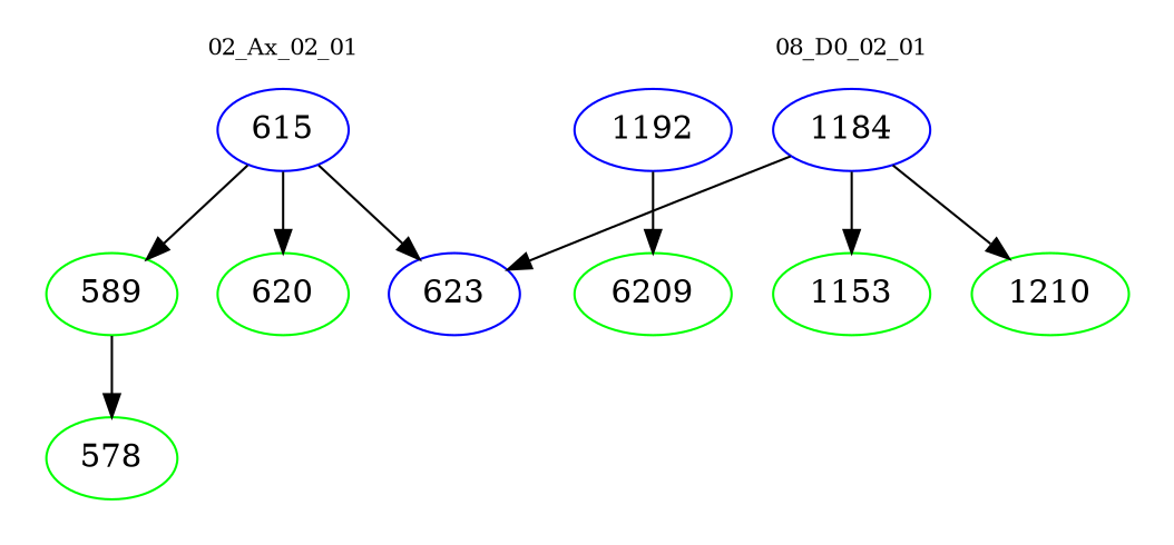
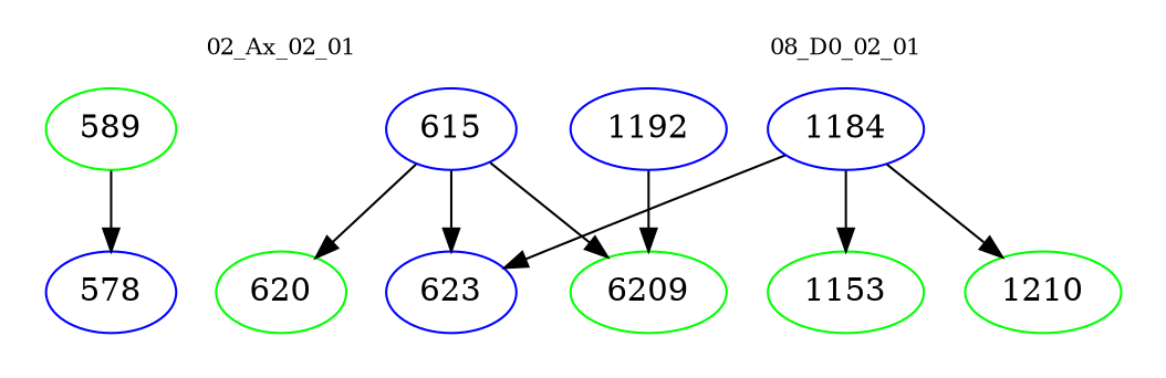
  digraph {
    fontname="DejaVu Serif"
    node [color=green fontname="DejaVu Serif"]
    edge [color=black fontname="DejaVu Serif"]
    n1 [color=blue label=615]
    n2 [label=589]
    n3 [label=620]
    n4 [color=blue label=623]
-   n5 [label=578]
+   n5 [color=blue label=578]
    n6 [color=blue label=1184]
    n7 [label=1153]
    n8 [color=blue label=1192]
    n9 [label=1210]
    n10 [label=6209]
    subgraph cluster_1 {
      color=white
      fontsize=10
      label="02_Ax_02_01"
      n1
      n2
      n3
      n4
      n5
    }
    subgraph cluster_2 {
      color=white
      fontsize=10
      label="08_D0_02_01"
      n6
      n7
      n8
      n9
      n10
    }
-   n1 -> n2
+   n1 -> n10
    n1 -> n3
    n1 -> n4
    n2 -> n5
    n6 -> n4
    n6 -> n7
    n6 -> n9
    n8 -> n10
  }
